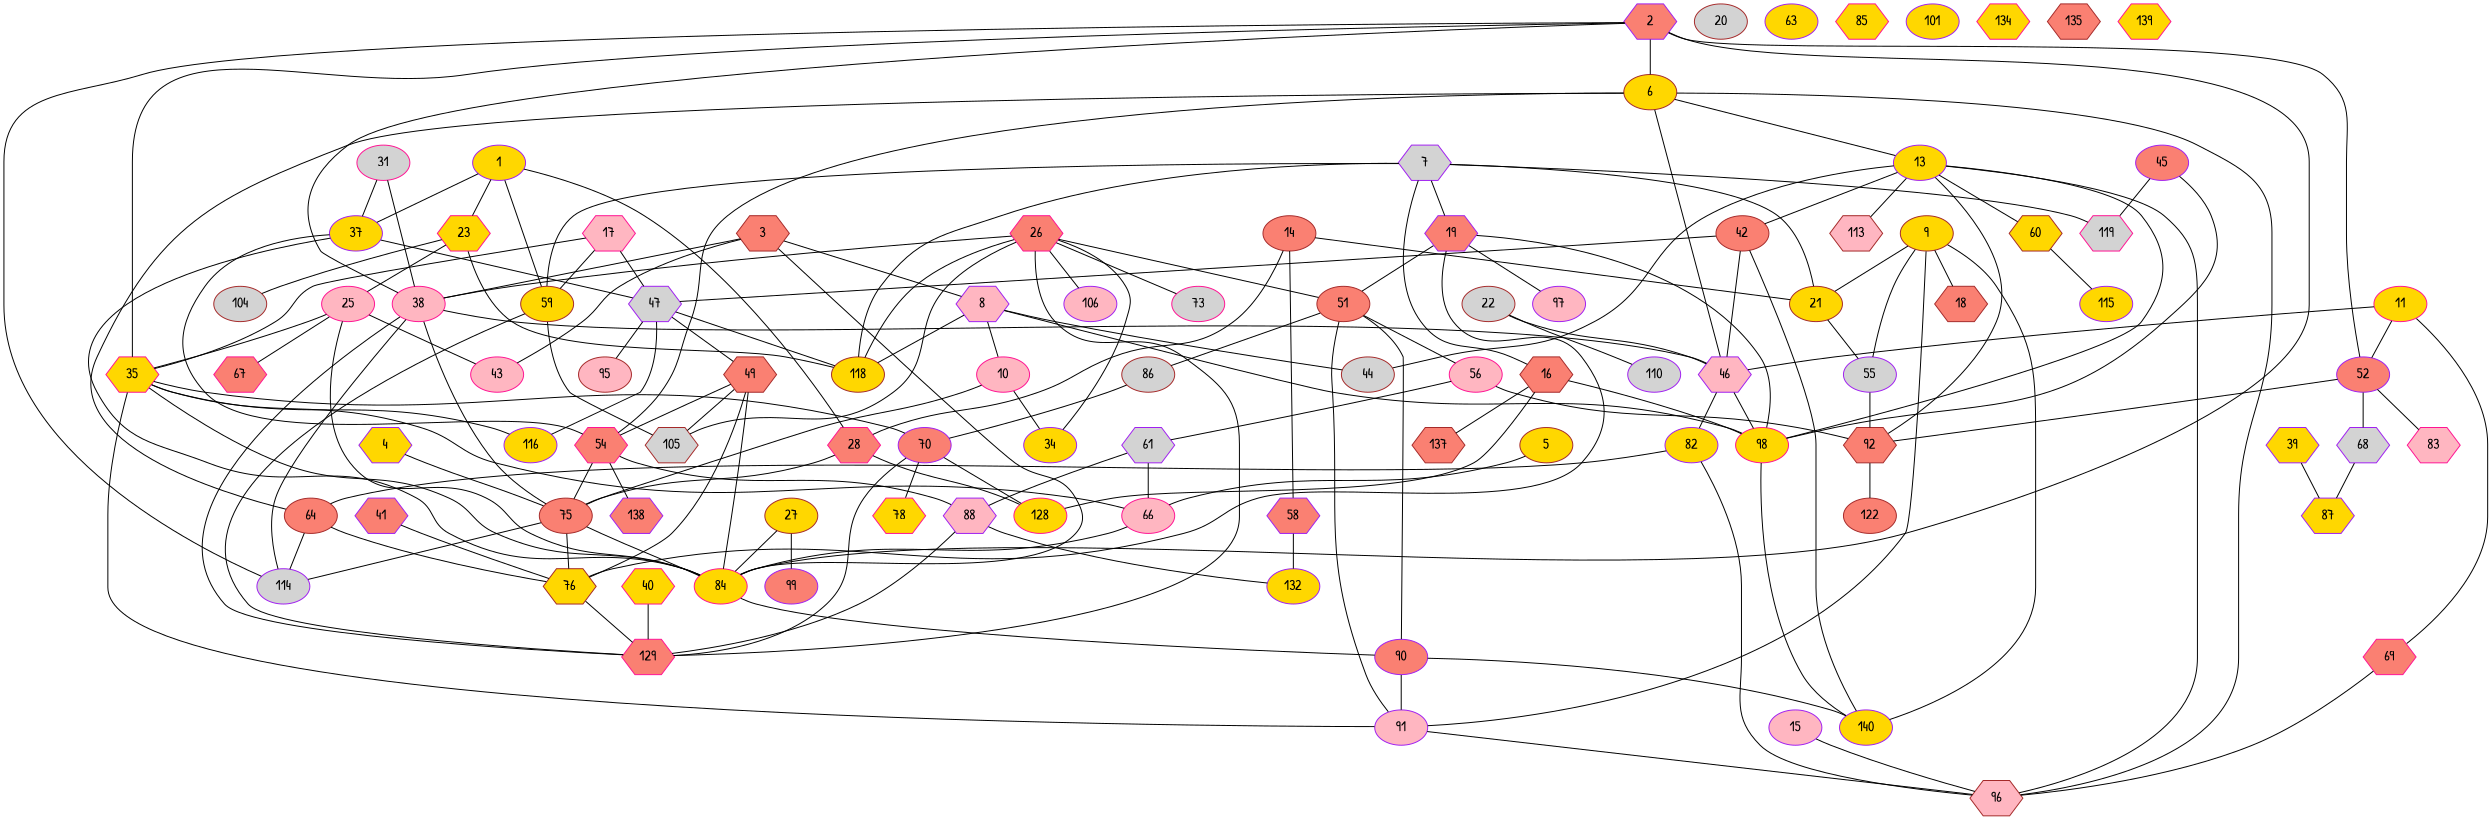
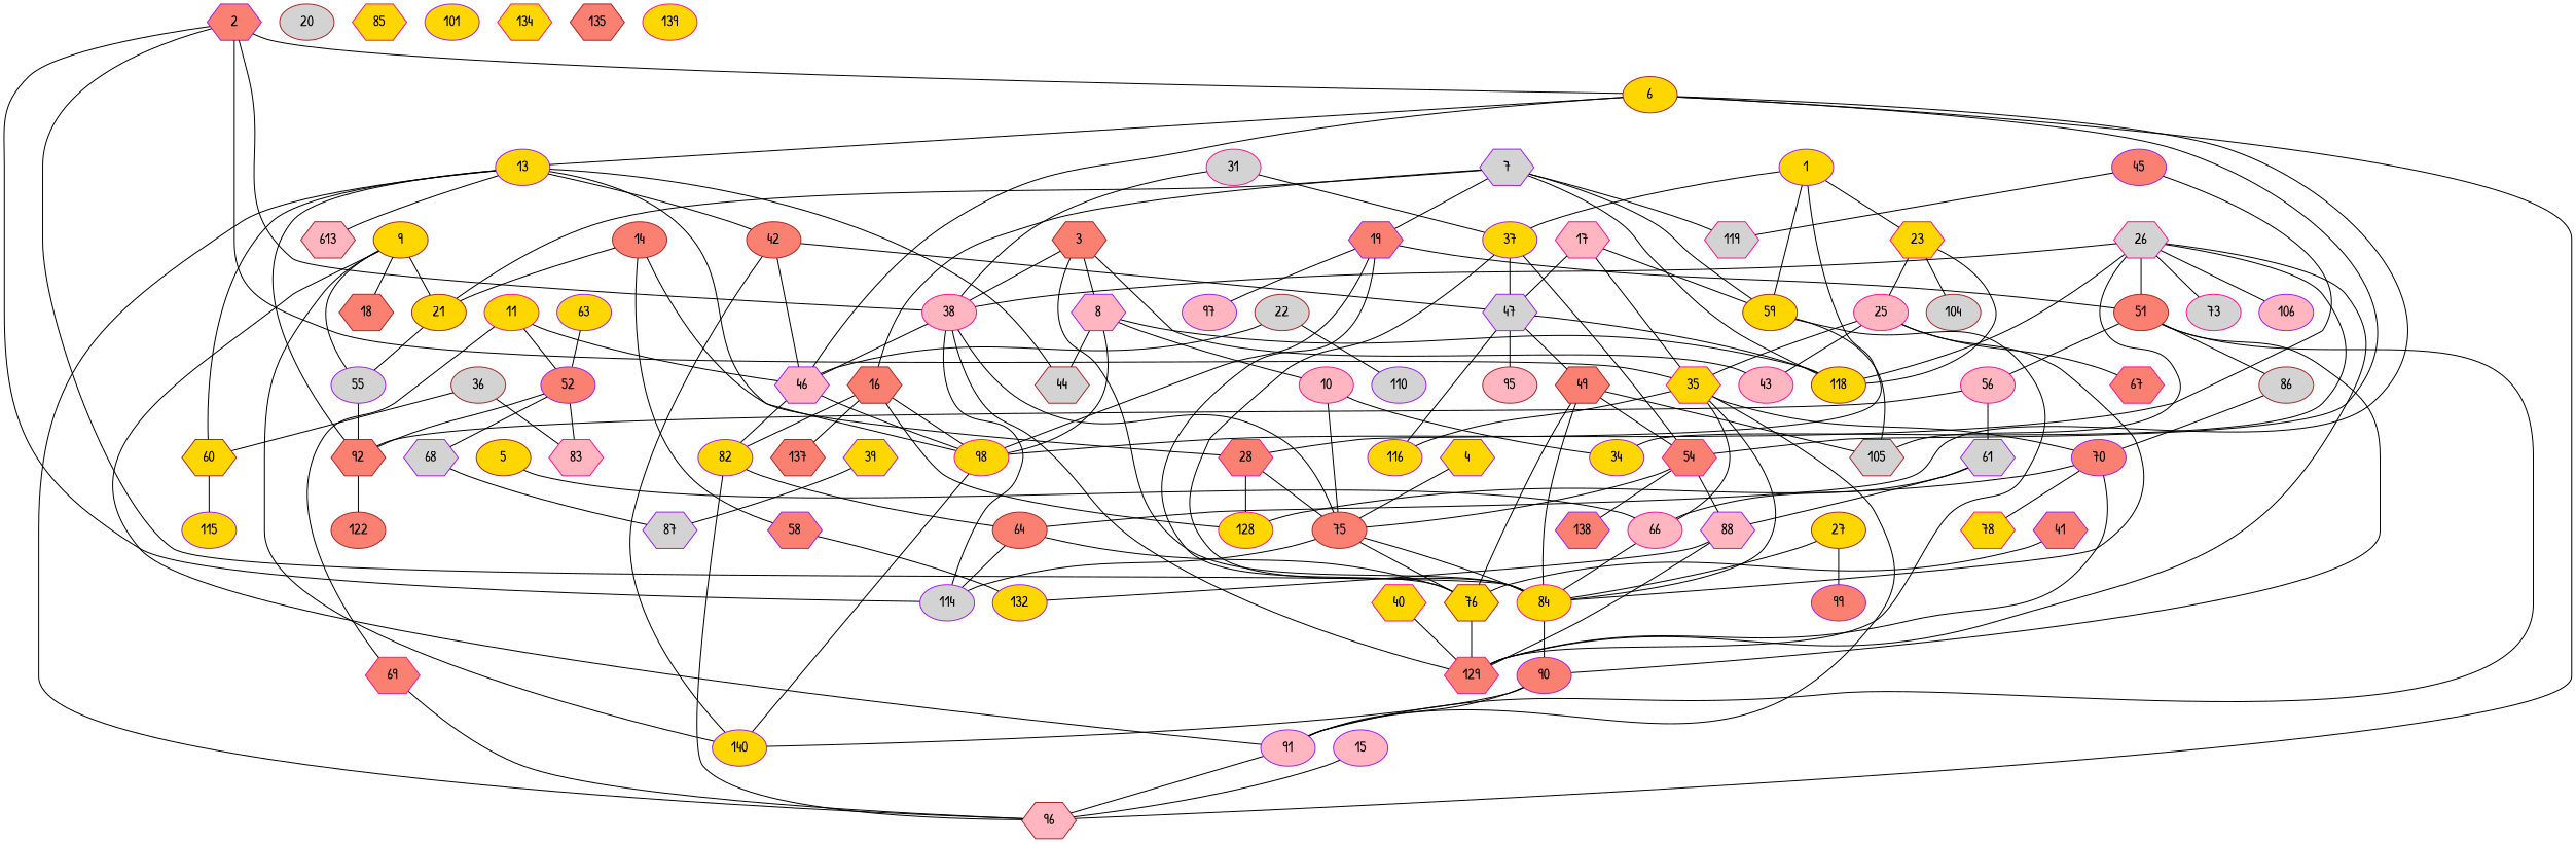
  graph {
    fontname="Patrick Hand"
    node [color=purple fillcolor=gold fontname="Patrick Hand" shape=ellipse style=filled]
    edge [fontname="Patrick Hand"]
    23 [color=deeppink shape=hexagon super="+72"]
    118 [color=brown super="+127"]
    25 [color=deeppink fillcolor=lightpink super="+136"]
    104 [color=brown fillcolor=lightgrey]
    1
    28 [color=deeppink fillcolor=salmon shape=hexagon super="+77"]
    37 [super="+48"]
    59 [color=brown super="+108"]
    75 [color=brown fillcolor=salmon super="+80"]
    128 [color=deeppink]
    84 [color=deeppink super="+124"]
    54 [color=deeppink fillcolor=salmon shape=hexagon super="+81"]
    47 [fillcolor=lightgrey shape=hexagon super="+50"]
    105 [color=brown fillcolor=lightgrey shape=hexagon super="+125"]
    129 [color=deeppink fillcolor=salmon shape=hexagon super="+145"]
    2 [fillcolor=salmon shape=hexagon super="+12"]
    6 [color=brown super="+93"]
    35 [color=deeppink shape=hexagon super="+142"]
    38 [color=deeppink fillcolor=lightpink super="+131"]
    52 [fillcolor=salmon super="+57"]
    114 [fillcolor=lightgrey]
    13 [super="+141"]
    46 [fillcolor=lightpink shape=hexagon super="+107"]
    64 [color=brown fillcolor=salmon super="+109"]
    96 [color=brown fillcolor=lightpink shape=hexagon super="+143"]
    66 [color=deeppink fillcolor=lightpink super="+71"]
    91 [fillcolor=lightpink super="+130"]
    70 [fillcolor=salmon]
    116
    92 [color=brown fillcolor=salmon shape=hexagon super="+126"]
    83 [color=deeppink fillcolor=lightpink shape=hexagon super="+103"]
    68 [fillcolor=lightgrey shape=hexagon]
    90 [fillcolor=salmon]
    8 [fillcolor=lightpink shape=hexagon super="+33"]
    10 [color=deeppink fillcolor=lightpink super="+30"]
-   44 [color=brown fillcolor=lightgrey]
+   44 [color=brown fillcolor=lightgrey shape=hexagon]
    98 [color=deeppink super="+133"]
    3 [color=brown fillcolor=salmon shape=hexagon]
    43 [color=deeppink fillcolor=lightpink]
    76 [color=brown shape=hexagon super="+112"]
    4 [shape=hexagon]
    5 [color=brown]
    42 [color=brown fillcolor=salmon super="+65"]
    60 [color=brown shape=hexagon]
-   113 [color=brown fillcolor=lightpink shape=hexagon]
+   113 [color=brown fillcolor=lightpink shape=hexagon label=613]
    82 [super="+111"]
    88 [fillcolor=lightpink shape=hexagon]
    138 [fillcolor=salmon shape=hexagon]
    7 [fillcolor=lightgrey shape=hexagon super="+121"]
    16 [color=brown fillcolor=salmon shape=hexagon super="+53"]
    19 [fillcolor=salmon shape=hexagon]
    21 [color=brown super="+123"]
    119 [color=deeppink fillcolor=lightgrey shape=hexagon]
    137 [color=brown fillcolor=salmon shape=hexagon]
    51 [color=brown fillcolor=salmon super="+102"]
    97 [fillcolor=lightpink]
    55 [fillcolor=lightgrey]
    34
    140
    9 [color=brown super="+32"]
    18 [color=brown fillcolor=salmon shape=hexagon super="+24"]
    11 [color=deeppink]
    69 [color=deeppink fillcolor=salmon shape=hexagon]
    115
    122 [color=brown fillcolor=salmon]
    14 [color=brown fillcolor=salmon]
    58 [fillcolor=salmon shape=hexagon super="+144"]
    132
    15 [fillcolor=lightpink]
    17 [color=deeppink fillcolor=lightpink shape=hexagon]
    49 [color=brown fillcolor=salmon shape=hexagon super="+62"]
    95 [color=brown fillcolor=lightpink]
    56 [color=deeppink fillcolor=lightpink super="+74"]
    86 [color=brown fillcolor=lightgrey super="+117"]
    20 [color=brown fillcolor=lightgrey]
    22 [color=brown fillcolor=lightgrey]
    110 [fillcolor=lightgrey]
    67 [color=deeppink fillcolor=salmon shape=hexagon super="+100"]
-   26 [color=deeppink fillcolor=salmon shape=hexagon super="+29"]
+   26 [color=deeppink fillcolor=lightgrey shape=hexagon super="+29"]
    73 [color=deeppink fillcolor=lightgrey]
    106 [fillcolor=lightpink]
    27 [color=brown]
    99 [fillcolor=salmon]
    31 [color=deeppink fillcolor=lightgrey super="+94"]
    78 [color=deeppink shape=hexagon]
+   36 [color=brown fillcolor=lightgrey]
    61 [fillcolor=lightgrey shape=hexagon]
-   87 [shape=hexagon super="+120"]
+   87 [fillcolor=lightgrey shape=hexagon super="+120"]
    39 [shape=hexagon]
    40 [color=deeppink shape=hexagon]
    41 [fillcolor=salmon shape=hexagon super="+79"]
    45 [fillcolor=salmon super="+89"]
    63
    85 [color=deeppink shape=hexagon]
    101
    134 [color=deeppink shape=hexagon]
    135 [color=brown fillcolor=salmon shape=hexagon]
-   139 [color=deeppink shape=hexagon]
+   139 [color=deeppink]
    23 -- 118
    23 -- 25
    23 -- 104
    25 -- 84
    25 -- 35
    25 -- 43
    25 -- 67
    1 -- 23
    1 -- 28
    1 -- 37
    1 -- 59
    28 -- 75
    28 -- 128
    37 -- 84
    37 -- 54
    37 -- 47
    59 -- 105
    59 -- 129
    75 -- 84
    75 -- 114
    75 -- 76
    84 -- 90
    54 -- 75
    54 -- 88
    54 -- 138
    47 -- 118
    47 -- 116
    47 -- 49
    47 -- 95
    2 -- 84
    2 -- 6
    2 -- 35
    2 -- 38
-   2 -- 52 [weight=2]
+   63 -- 52 [weight=2]
    2 -- 114
    6 -- 54
    6 -- 13
    6 -- 46
    6 -- 64
    6 -- 96
    35 -- 84
    35 -- 66
    35 -- 91
    35 -- 70
    35 -- 116
    38 -- 75 [weight=2]
    38 -- 129
    38 -- 114
    38 -- 46
    52 -- 92
    52 -- 83
    52 -- 68
    13 -- 96
    13 -- 92
    13 -- 44
    13 -- 98
    13 -- 42
    13 -- 60
    13 -- 113
    46 -- 98
    46 -- 82
    64 -- 114
    64 -- 76
    66 -- 84
    91 -- 96
    70 -- 128
    70 -- 129
    70 -- 78
    92 -- 122
    68 -- 87
    90 -- 91
    90 -- 140
    8 -- 118
    8 -- 10
    8 -- 44
    8 -- 98
    10 -- 75
    10 -- 34
    98 -- 140
    3 -- 84
    3 -- 38
    3 -- 8
    3 -- 43
    76 -- 129
    4 -- 75
    5 -- 66
    42 -- 47
    42 -- 46
    42 -- 140
    60 -- 115
    82 -- 64
    82 -- 96
    88 -- 129
    88 -- 132
    7 -- 118
    7 -- 59
    7 -- 16
    7 -- 19
    7 -- 21
    7 -- 119
    16 -- 128
    16 -- 98
+   16 -- 82
    16 -- 137
    19 -- 98
    19 -- 76
    19 -- 51
    19 -- 97
    21 -- 55
    51 -- 91
    51 -- 90
    51 -- 56
    51 -- 86
    55 -- 92
    9 -- 91
    9 -- 21
    9 -- 55
    9 -- 140
    9 -- 18
    11 -- 52
    11 -- 46
    11 -- 69
    69 -- 96
    14 -- 28
    14 -- 21
    14 -- 58
    58 -- 132
    15 -- 96
    17 -- 59
    17 -- 47
    17 -- 35
    49 -- 84
    49 -- 54
    49 -- 105
    49 -- 76
    56 -- 92
    56 -- 61
    86 -- 70
    22 -- 46
    22 -- 110
    26 -- 118 [weight=2]
    26 -- 105
    26 -- 129
    26 -- 38
    26 -- 51
    26 -- 34
    26 -- 73
    26 -- 106
    27 -- 84
    27 -- 99
    31 -- 37
    31 -- 38
+   36 -- 83
+   36 -- 60
    61 -- 66
    61 -- 88
    39 -- 87
    40 -- 129
    41 -- 76
    45 -- 98
    45 -- 119
  }
